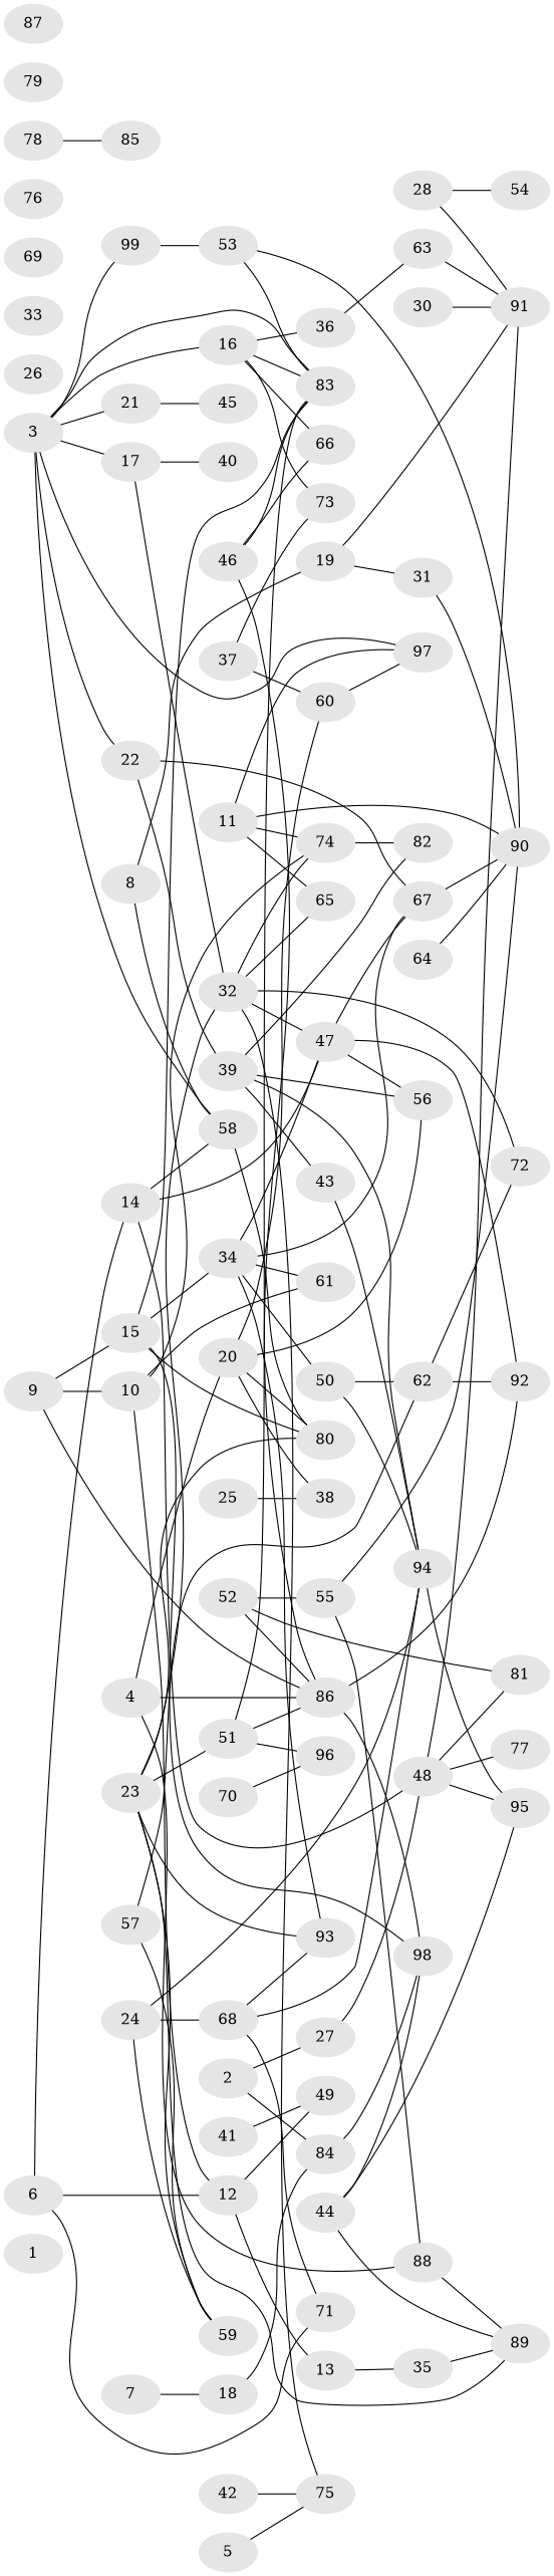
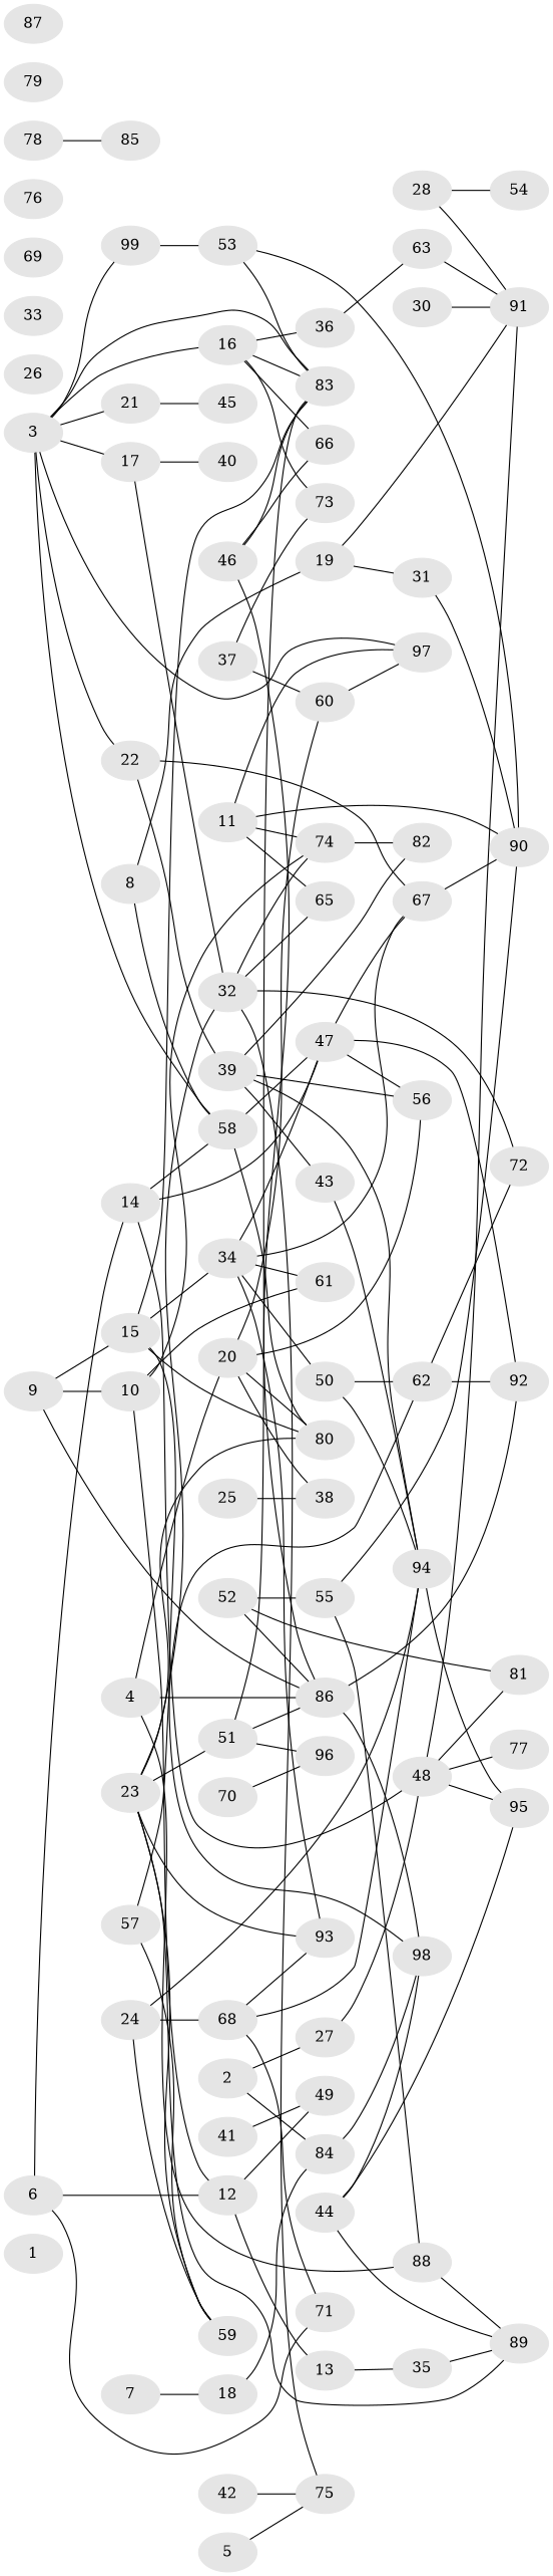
  graph {
    rankdir=LR
    node [color=gray90 style=filled]
    1
    2
    27
    84
    48
    98
    3
    16
    17
    21
    22
    n12 [label=99]
    58
    83
    97
    36
    66
    73
    32
    40
    45
    39
    67
    53
    80
    4
    20
    86
    88
    38
    56
    60
    92
    89
    5
    75
    6
    12
    14
    71
    13
    49
    47
    7
    18
    8
    19
    31
    91
    9
    10
    15
    61
    74
    34
    82
    11
    65
    90
    35
    95
    77
    81
    93
    50
    63
    72
    94
    43
    23
    51
    59
    96
    24
    68
    25
    26
    28
    54
    30
    33
    62
    37
    41
    42
    44
    46
    52
    55
    57
-   64
    69
    70
    76
    78
    85
    79
    87
    2 -- 27
    2 -- 84
    27 -- 48
    84 -- 98
    48 -- 91
    48 -- 95
    48 -- 77
    48 -- 81
    3 -- 16
    3 -- 17
    3 -- 21
    3 -- 22
    3 -- n12
    3 -- 58
    3 -- 83
    3 -- 97
    16 -- 83
    16 -- 36
    16 -- 66
    16 -- 73
    17 -- 32
    17 -- 40
    21 -- 45
    22 -- 39
    22 -- 67
    n12 -- 53
    58 -- 80
    36 -- 63
    32 -- 75
-   32 -- 47
+   58 -- 47
    32 -- 74
    32 -- 65
    32 -- 72
    39 -- 56
    39 -- 82
    39 -- 94
    39 -- 43
    67 -- 90
    53 -- 83
    53 -- 90
    4 -- 20
    4 -- 86
    4 -- 88
    20 -- 80
    20 -- 38
    20 -- 56
    20 -- 60
    86 -- 98
    86 -- 92
    88 -- 89
    60 -- 97
    5 -- 75
    6 -- 12
    6 -- 14
    6 -- 71
    12 -- 13
    12 -- 49
    14 -- 48
    14 -- 58
    14 -- 47
    13 -- 35
    47 -- 67
    47 -- 56
    47 -- 92
    7 -- 18
    18 -- 84
    8 -- 58
    8 -- 19
    19 -- 31
    19 -- 91
    31 -- 90
    9 -- 86
    9 -- 10
    9 -- 15
    10 -- 12
    10 -- 61
    10 -- 74
    15 -- 98
    15 -- 83
    15 -- 80
    15 -- 34
    74 -- 82
    34 -- 67
    34 -- 47
    34 -- 61
    34 -- 93
    34 -- 50
    11 -- 97
    11 -- 74
    11 -- 65
    11 -- 90
    35 -- 89
    50 -- 94
    50 -- 62
    63 -- 91
    94 -- 95
    43 -- 94
    23 -- 32
    23 -- 80
    23 -- 89
    23 -- 93
    23 -- 51
    23 -- 59
    51 -- 83
    51 -- 86
    51 -- 96
    24 -- 94
    24 -- 59
    24 -- 68
    68 -- 71
    68 -- 93
    68 -- 94
    25 -- 38
    28 -- 91
    28 -- 54
    30 -- 91
    62 -- 92
    62 -- 72
    37 -- 73
    37 -- 60
    41 -- 49
    42 -- 75
    44 -- 98
    44 -- 89
    44 -- 95
    46 -- 83
    46 -- 66
    46 -- 86
    52 -- 86
    52 -- 81
    52 -- 55
    55 -- 88
    55 -- 90
    57 -- 59
    57 -- 62
-   64 -- 90
    70 -- 96
    78 -- 85
  }
